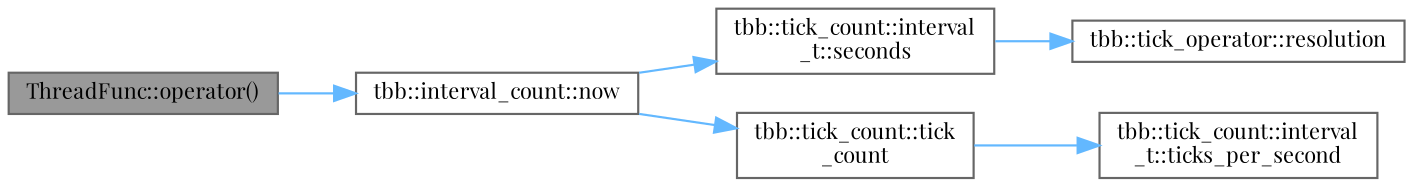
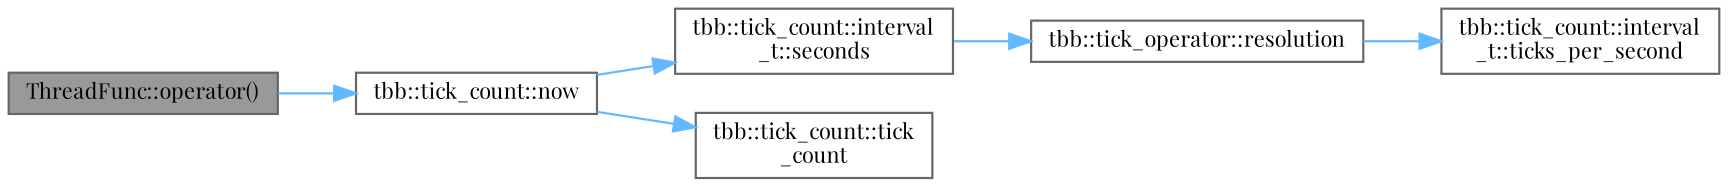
  digraph {
    fontname="Playfair Display"
    rankdir=LR
    node [color=grey40 fillcolor=white fontname="Playfair Display" fontsize=10 shape=box style=filled]
    edge [color=steelblue1 fontname="Playfair Display" fontsize=10 labelfontname=Helvetica labelfontsize=10 style=solid]
    n1 [color=gray40 fillcolor=grey60 fontcolor=black height=0.2 label="ThreadFunc::operator()" width=0.4]
-   n2 [height=0.2 label="tbb::interval_count::now" width=0.4]
+   n2 [height=0.2 label="tbb::tick_count::now" width=0.4]
    n3 [height=0.2 label="tbb::tick_count::interval\l_t::seconds" width=0.4]
    n4 [height=0.2 label="tbb::tick_count::tick\l_count" width=0.4]
    n5 [height=0.2 label="tbb::tick_operator::resolution" width=0.4]
    n6 [height=0.2 label="tbb::tick_count::interval\l_t::ticks_per_second" width=0.4]
    n1 -> n2
    n2 -> n3
    n2 -> n4
    n3 -> n5
-   n4 -> n6
+   n5 -> n6
  }
